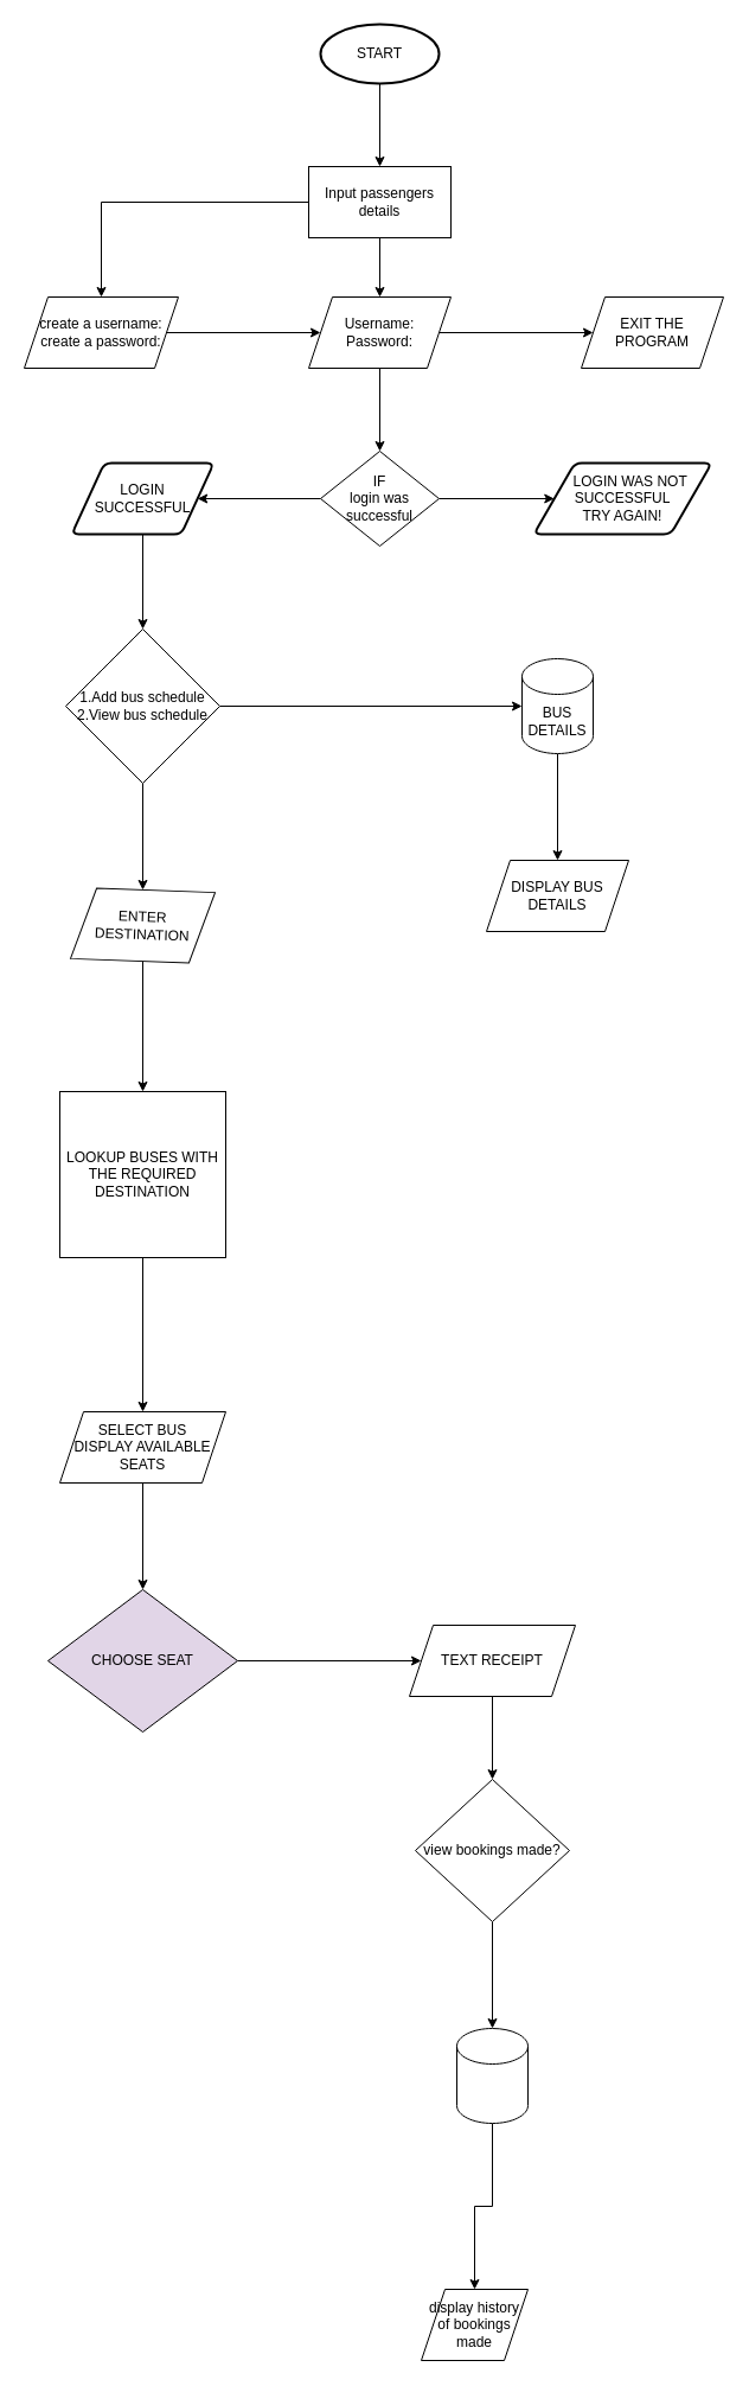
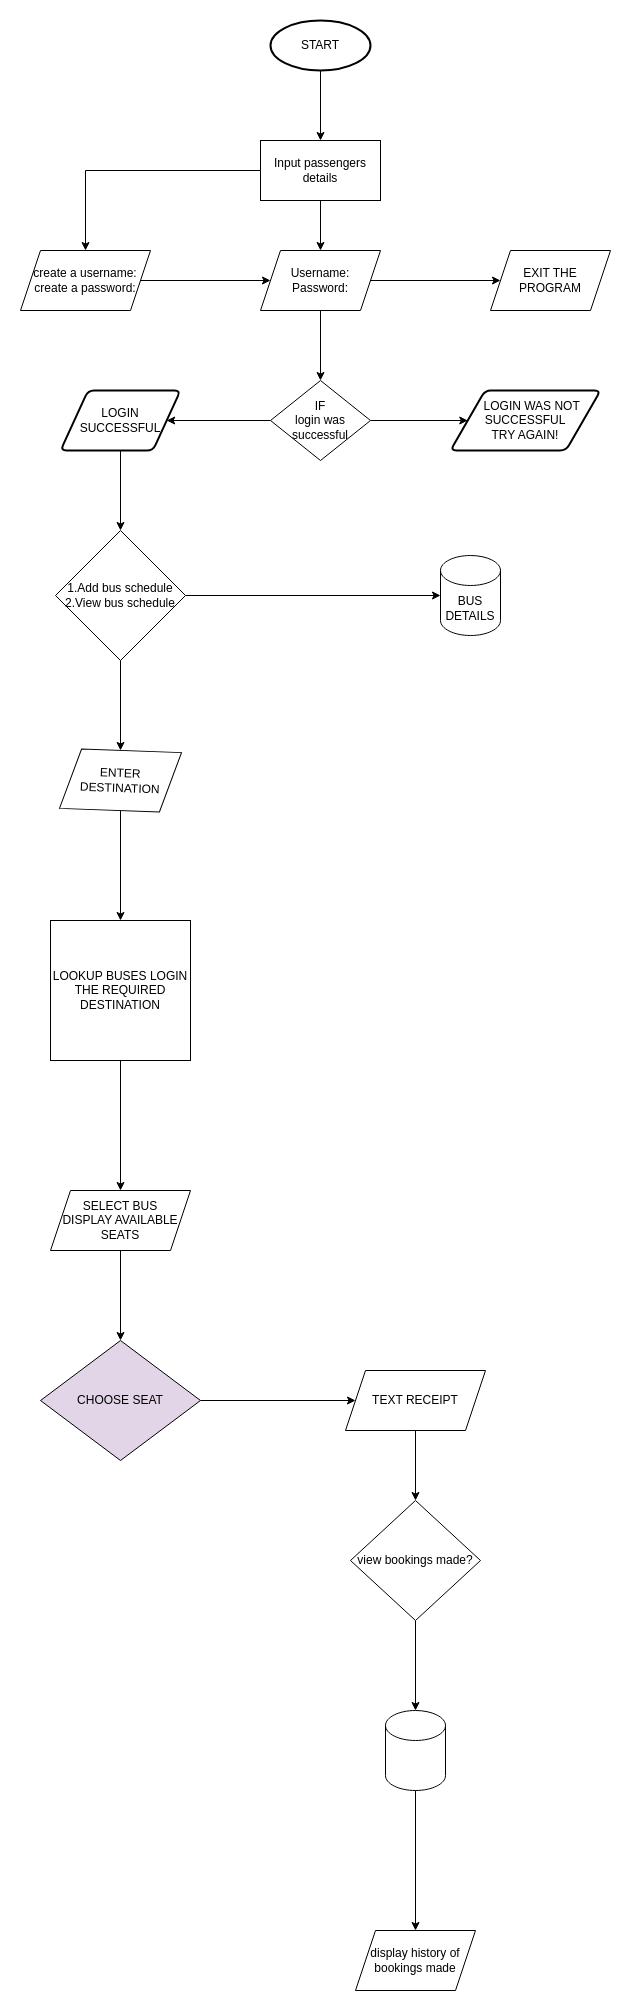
  <mxCell id="0" />
  <mxCell id="1" parent="0" />
  <mxCell id="2" value="" style="edgeStyle=orthogonalEdgeStyle;rounded=0;orthogonalLoop=1;jettySize=auto;html=1;" parent="1" source="3" target="6" edge="1"><mxGeometry relative="1" as="geometry" /></mxCell>
  <mxCell id="3" value="START" style="strokeWidth=2;html=1;shape=mxgraph.flowchart.start_1;whiteSpace=wrap;" parent="1" vertex="1"><mxGeometry x="270" y="20" width="100" height="50" as="geometry" /></mxCell>
  <mxCell id="4" value="" style="edgeStyle=orthogonalEdgeStyle;rounded=0;orthogonalLoop=1;jettySize=auto;html=1;" parent="1" source="6" target="9" edge="1"><mxGeometry relative="1" as="geometry" /></mxCell>
  <mxCell id="5" style="edgeStyle=orthogonalEdgeStyle;rounded=0;orthogonalLoop=1;jettySize=auto;html=1;entryX=0.5;entryY=0;entryDx=0;entryDy=0;" parent="1" source="6" target="12" edge="1"><mxGeometry relative="1" as="geometry" /></mxCell>
  <mxCell id="6" value="Input passengers details" style="rounded=0;whiteSpace=wrap;html=1;" parent="1" vertex="1"><mxGeometry x="260" y="140" width="120" height="60" as="geometry" /></mxCell>
  <mxCell id="7" value="" style="edgeStyle=orthogonalEdgeStyle;rounded=0;orthogonalLoop=1;jettySize=auto;html=1;" parent="1" source="9" target="10" edge="1"><mxGeometry relative="1" as="geometry" /></mxCell>
  <mxCell id="8" value="" style="edgeStyle=orthogonalEdgeStyle;rounded=0;orthogonalLoop=1;jettySize=auto;html=1;" parent="1" source="9" target="15" edge="1"><mxGeometry relative="1" as="geometry" /></mxCell>
  <mxCell id="9" value="Username:&lt;br&gt;Password:" style="shape=parallelogram;perimeter=parallelogramPerimeter;whiteSpace=wrap;html=1;fixedSize=1;" parent="1" vertex="1"><mxGeometry x="260" y="250" width="120" height="60" as="geometry" /></mxCell>
  <mxCell id="10" value="EXIT THE PROGRAM" style="shape=parallelogram;perimeter=parallelogramPerimeter;whiteSpace=wrap;html=1;fixedSize=1;" parent="1" vertex="1"><mxGeometry x="490" y="250" width="120" height="60" as="geometry" /></mxCell>
  <mxCell id="11" value="" style="edgeStyle=orthogonalEdgeStyle;rounded=0;orthogonalLoop=1;jettySize=auto;html=1;" parent="1" source="12" target="9" edge="1"><mxGeometry relative="1" as="geometry" /></mxCell>
  <mxCell id="12" value="create a username:&lt;br&gt;create a password:" style="shape=parallelogram;perimeter=parallelogramPerimeter;whiteSpace=wrap;html=1;fixedSize=1;" parent="1" vertex="1"><mxGeometry x="20" y="250" width="130" height="60" as="geometry" /></mxCell>
  <mxCell id="13" value="" style="edgeStyle=orthogonalEdgeStyle;rounded=0;orthogonalLoop=1;jettySize=auto;html=1;" edge="1" parent="1" source="15" target="18"><mxGeometry relative="1" as="geometry" /></mxCell>
  <mxCell id="14" value="" style="edgeStyle=orthogonalEdgeStyle;rounded=0;orthogonalLoop=1;jettySize=auto;html=1;" edge="1" parent="1" source="15" target="17"><mxGeometry relative="1" as="geometry" /></mxCell>
  <mxCell id="15" value="IF &lt;br&gt;login was successful" style="rhombus;whiteSpace=wrap;html=1;" parent="1" vertex="1"><mxGeometry x="270" y="380" width="100" height="80" as="geometry" /></mxCell>
  <mxCell id="16" value="" style="edgeStyle=orthogonalEdgeStyle;rounded=0;orthogonalLoop=1;jettySize=auto;html=1;" edge="1" parent="1" source="17" target="21"><mxGeometry relative="1" as="geometry" /></mxCell>
  <mxCell id="17" value="LOGIN SUCCESSFUL" style="shape=parallelogram;html=1;strokeWidth=2;perimeter=parallelogramPerimeter;whiteSpace=wrap;rounded=1;arcSize=12;size=0.23;" parent="1" vertex="1"><mxGeometry x="60" y="390" width="120" height="60" as="geometry" /></mxCell>
  <mxCell id="18" value="&amp;nbsp; &amp;nbsp; LOGIN WAS NOT SUCCESSFUL&lt;br&gt;TRY AGAIN!" style="shape=parallelogram;html=1;strokeWidth=2;perimeter=parallelogramPerimeter;whiteSpace=wrap;rounded=1;arcSize=12;size=0.23;" parent="1" vertex="1"><mxGeometry x="450" y="390" width="150" height="60" as="geometry" /></mxCell>
  <mxCell id="19" value="" style="edgeStyle=orthogonalEdgeStyle;rounded=0;orthogonalLoop=1;jettySize=auto;html=1;" edge="1" parent="1" source="21" target="23"><mxGeometry relative="1" as="geometry" /></mxCell>
  <mxCell id="20" style="edgeStyle=orthogonalEdgeStyle;rounded=0;orthogonalLoop=1;jettySize=auto;html=1;" edge="1" parent="1" source="21" target="25"><mxGeometry relative="1" as="geometry" /></mxCell>
  <mxCell id="21" value="1.Add bus schedule&lt;br&gt;2.View bus schedule" style="rhombus;whiteSpace=wrap;html=1;" vertex="1" parent="1"><mxGeometry x="55" y="530" width="130" height="130" as="geometry" /></mxCell>
  <mxCell id="22" value="" style="edgeStyle=orthogonalEdgeStyle;rounded=0;orthogonalLoop=1;jettySize=auto;html=1;" edge="1" parent="1" source="23" target="27"><mxGeometry relative="1" as="geometry" /></mxCell>
  <mxCell id="23" value="ENTER DESTINATION" style="shape=parallelogram;perimeter=parallelogramPerimeter;whiteSpace=wrap;html=1;fixedSize=1;rotation=2;" vertex="1" parent="1"><mxGeometry x="60" y="750" width="120" height="60" as="geometry" /></mxCell>
- <mxCell id="24" value="" style="edgeStyle=orthogonalEdgeStyle;rounded=0;orthogonalLoop=1;jettySize=auto;html=1;" edge="1" parent="1" source="25" target="39"><mxGeometry relative="1" as="geometry" /></mxCell>
  <mxCell id="25" value="BUS DETAILS" style="shape=cylinder3;whiteSpace=wrap;html=1;boundedLbl=1;backgroundOutline=1;size=15;" vertex="1" parent="1"><mxGeometry x="440" y="555" width="60" height="80" as="geometry" /></mxCell>
  <mxCell id="26" value="" style="edgeStyle=orthogonalEdgeStyle;rounded=0;orthogonalLoop=1;jettySize=auto;html=1;" edge="1" parent="1" source="27" target="29"><mxGeometry relative="1" as="geometry" /></mxCell>
- <mxCell id="27" value="LOOKUP BUSES WITH THE REQUIRED DESTINATION" style="whiteSpace=wrap;html=1;aspect=fixed;" vertex="1" parent="1"><mxGeometry x="50" y="920" width="140" height="140" as="geometry" /></mxCell>
+ <mxCell id="27" value="LOOKUP BUSES LOGIN THE REQUIRED DESTINATION" style="whiteSpace=wrap;html=1;aspect=fixed;" vertex="1" parent="1"><mxGeometry x="50" y="920" width="140" height="140" as="geometry" /></mxCell>
  <mxCell id="28" value="" style="edgeStyle=orthogonalEdgeStyle;rounded=0;orthogonalLoop=1;jettySize=auto;html=1;" edge="1" parent="1" source="29" target="31"><mxGeometry relative="1" as="geometry" /></mxCell>
  <mxCell id="29" value="SELECT BUS&lt;br&gt;DISPLAY AVAILABLE SEATS" style="shape=parallelogram;perimeter=parallelogramPerimeter;whiteSpace=wrap;html=1;fixedSize=1;" vertex="1" parent="1"><mxGeometry x="50" y="1190" width="140" height="60" as="geometry" /></mxCell>
  <mxCell id="30" value="" style="edgeStyle=orthogonalEdgeStyle;rounded=0;orthogonalLoop=1;jettySize=auto;html=1;" edge="1" parent="1" source="31" target="33"><mxGeometry relative="1" as="geometry" /></mxCell>
  <mxCell id="31" value="CHOOSE SEAT" style="rhombus;whiteSpace=wrap;html=1;fillColor=#e1d5e7;" vertex="1" parent="1"><mxGeometry x="40" y="1340" width="160" height="120" as="geometry" /></mxCell>
  <mxCell id="32" value="" style="edgeStyle=orthogonalEdgeStyle;rounded=0;orthogonalLoop=1;jettySize=auto;html=1;" edge="1" parent="1" source="33" target="35"><mxGeometry relative="1" as="geometry" /></mxCell>
  <mxCell id="33" value="TEXT RECEIPT" style="shape=parallelogram;perimeter=parallelogramPerimeter;whiteSpace=wrap;html=1;fixedSize=1;" vertex="1" parent="1"><mxGeometry x="345" y="1370" width="140" height="60" as="geometry" /></mxCell>
  <mxCell id="34" value="" style="edgeStyle=orthogonalEdgeStyle;rounded=0;orthogonalLoop=1;jettySize=auto;html=1;" edge="1" parent="1" source="35" target="37"><mxGeometry relative="1" as="geometry" /></mxCell>
  <mxCell id="35" value="view bookings made?" style="rhombus;whiteSpace=wrap;html=1;" vertex="1" parent="1"><mxGeometry x="350" y="1500" width="130" height="120" as="geometry" /></mxCell>
  <mxCell id="36" value="" style="edgeStyle=orthogonalEdgeStyle;rounded=0;orthogonalLoop=1;jettySize=auto;html=1;" edge="1" parent="1" source="37" target="38"><mxGeometry relative="1" as="geometry" /></mxCell>
  <mxCell id="37" value="" style="shape=cylinder3;whiteSpace=wrap;html=1;boundedLbl=1;backgroundOutline=1;size=15;" vertex="1" parent="1"><mxGeometry x="385" y="1710" width="60" height="80" as="geometry" /></mxCell>
- <mxCell id="38" value="display history of bookings made" style="shape=parallelogram;perimeter=parallelogramPerimeter;whiteSpace=wrap;html=1;fixedSize=1;" vertex="1" parent="1"><mxGeometry x="355" y="1930" width="90" height="60" as="geometry" /></mxCell>
- <mxCell id="39" value="DISPLAY BUS DETAILS" style="shape=parallelogram;perimeter=parallelogramPerimeter;whiteSpace=wrap;html=1;fixedSize=1;" vertex="1" parent="1"><mxGeometry x="410" y="725" width="120" height="60" as="geometry" /></mxCell>
+ <mxCell id="38" value="display history of bookings made" style="shape=parallelogram;perimeter=parallelogramPerimeter;whiteSpace=wrap;html=1;fixedSize=1;" vertex="1" parent="1"><mxGeometry x="355" y="1930" width="120" height="60" as="geometry" /></mxCell>
